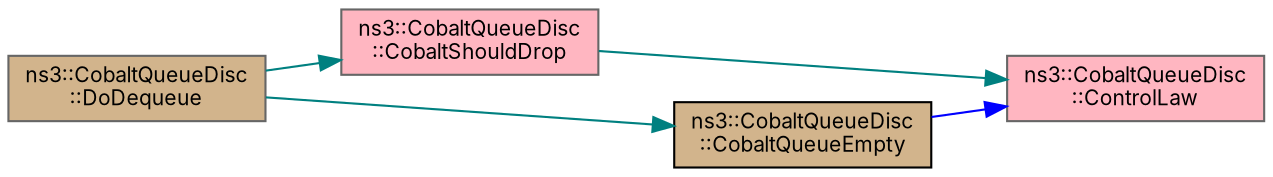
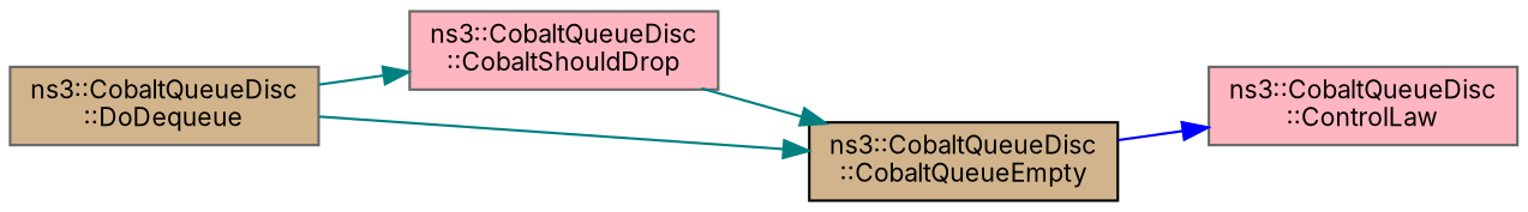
  digraph {
    fontname=Inter
    rankdir=RL
    node [color=gray40 fillcolor=lightpink fontname=Inter fontsize=10 shape=record style=filled]
    edge [color=teal dir=back fontname=Inter fontsize=10 labelfontname=Helvetica labelfontsize=10 style=solid]
    n1 [fontcolor=black height=0.2 label="ns3::CobaltQueueDisc\l::ControlLaw" width=0.4]
    n2 [color=black fillcolor=tan height=0.2 label="ns3::CobaltQueueDisc\l::CobaltQueueEmpty" width=0.4]
    n3 [height=0.2 label="ns3::CobaltQueueDisc\l::CobaltShouldDrop" width=0.4]
    n4 [fillcolor=tan height=0.2 label="ns3::CobaltQueueDisc\l::DoDequeue" width=0.4]
    n1 -> n2 [color=blue]
-   n1 -> n3
+   n2 -> n3
    n2 -> n4
    n3 -> n4
  }
